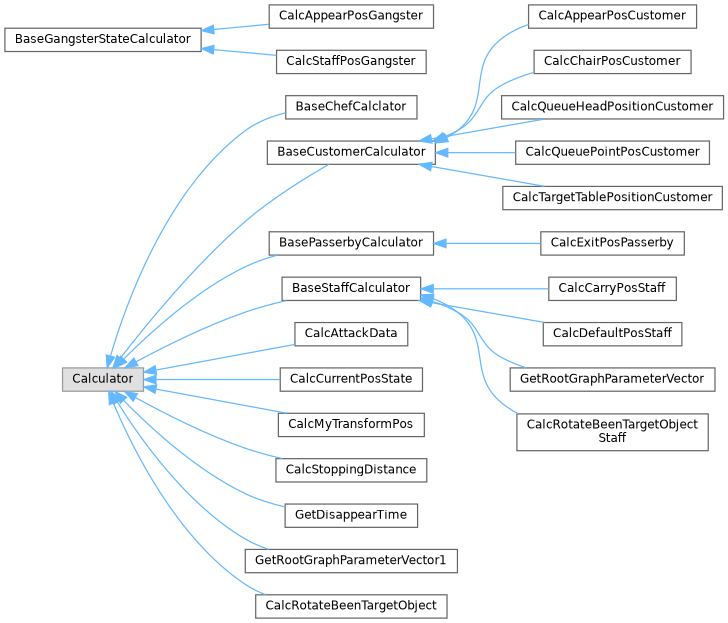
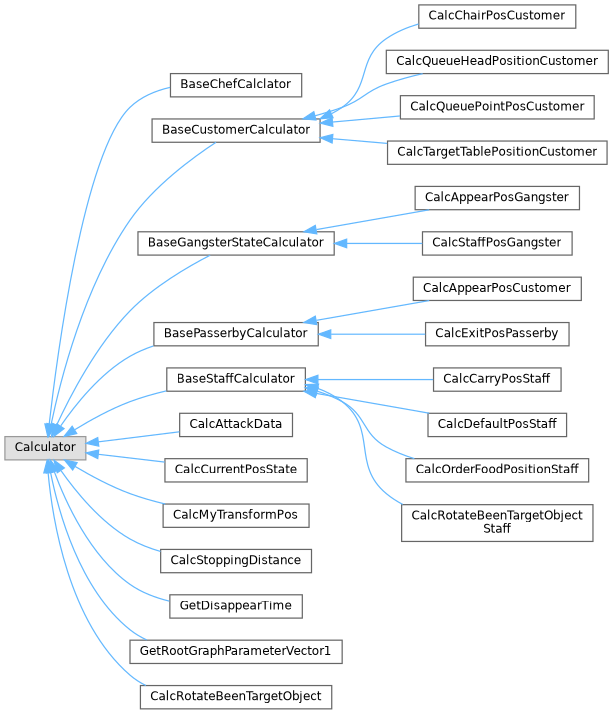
  digraph {
    rankdir=LR
    node [color=grey40 fillcolor=white fontname=Helvetica fontsize=10 shape=box style=filled]
    edge [color=steelblue1 dir=back fontname=Helvetica fontsize=10 labelfontname=Helvetica labelfontsize=10 style=solid]
    n1 [color=grey60 fillcolor="#E0E0E0" height=0.2 label=Calculator width=0.4]
    n2 [height=0.2 label=BaseChefCalclator width=0.4]
    n3 [height=0.2 label=BaseCustomerCalculator width=0.4]
    n4 [height=0.2 label=BaseGangsterStateCalculator width=0.4]
    n5 [height=0.2 label=BasePasserbyCalculator width=0.4]
    n6 [height=0.2 label=BaseStaffCalculator width=0.4]
    n7 [height=0.2 label=CalcAttackData width=0.4]
    n8 [height=0.2 label=CalcCurrentPosState width=0.4]
    n9 [height=0.2 label=CalcMyTransformPos width=0.4]
    n10 [height=0.2 label=CalcStoppingDistance width=0.4]
    n11 [height=0.2 label=GetDisappearTime width=0.4]
    n12 [height=0.2 label=GetRootGraphParameterVector1 width=0.4]
    n13 [height=0.2 label=CalcRotateBeenTargetObject width=0.4]
    n14 [height=0.2 label=CalcAppearPosCustomer width=0.4]
    n15 [height=0.2 label=CalcChairPosCustomer width=0.4]
    n16 [height=0.2 label=CalcQueueHeadPositionCustomer width=0.4]
    n17 [height=0.2 label=CalcQueuePointPosCustomer width=0.4]
    n18 [height=0.2 label=CalcTargetTablePositionCustomer width=0.4]
    n19 [height=0.2 label=CalcAppearPosGangster width=0.4]
    n20 [height=0.2 label=CalcStaffPosGangster width=0.4]
    n21 [height=0.2 label=CalcExitPosPasserby width=0.4]
    n22 [height=0.2 label=CalcCarryPosStaff width=0.4]
    n23 [height=0.2 label=CalcDefaultPosStaff width=0.4]
-   n24 [height=0.2 label=GetRootGraphParameterVector width=0.4]
+   n24 [height=0.2 label=CalcOrderFoodPositionStaff width=0.4]
    n25 [height=0.2 label="CalcRotateBeenTargetObject\lStaff" width=0.4]
    n1 -> n2
    n1 -> n3
+   n1 -> n4
    n1 -> n5
    n1 -> n6
    n1 -> n7
    n1 -> n8
    n1 -> n9
    n1 -> n10
    n1 -> n11
    n1 -> n12
    n1 -> n13
-   n3 -> n14
+   n5 -> n14
    n3 -> n15
    n3 -> n16
    n3 -> n17
    n3 -> n18
    n4 -> n19
    n4 -> n20
    n5 -> n21
    n6 -> n22
    n6 -> n23
    n6 -> n24
    n6 -> n25
  }
